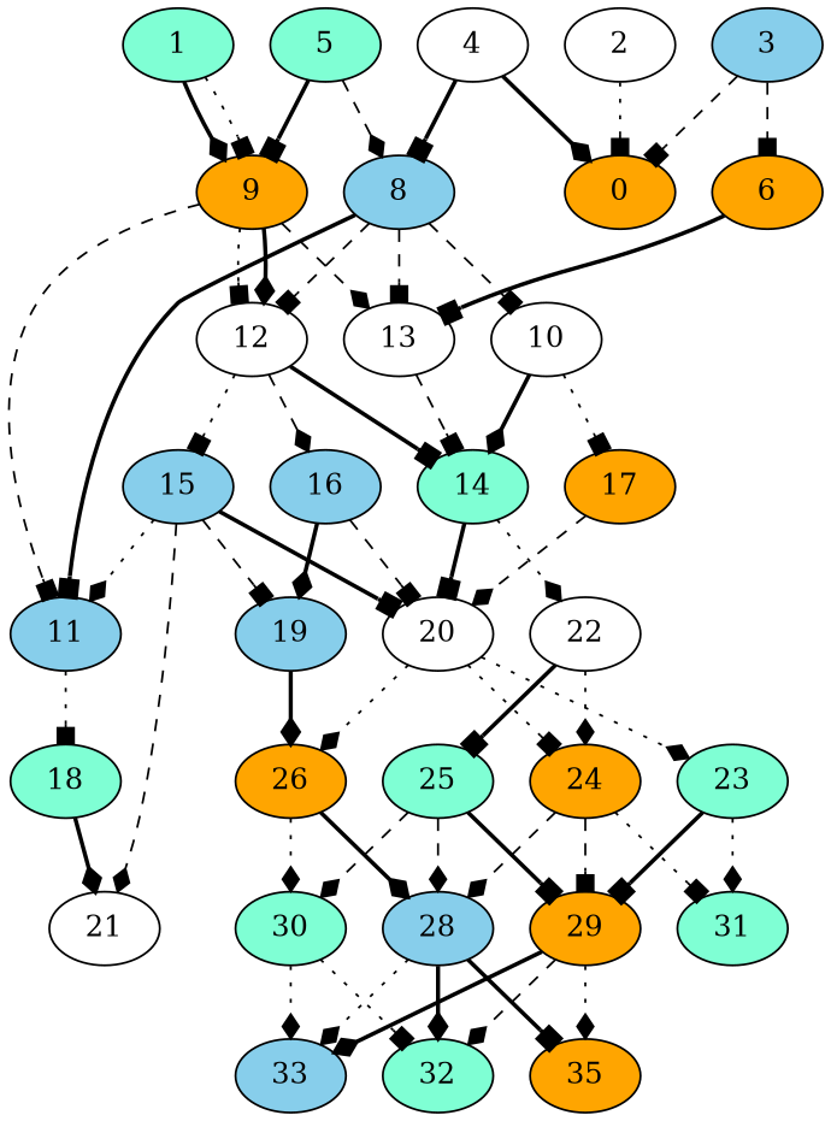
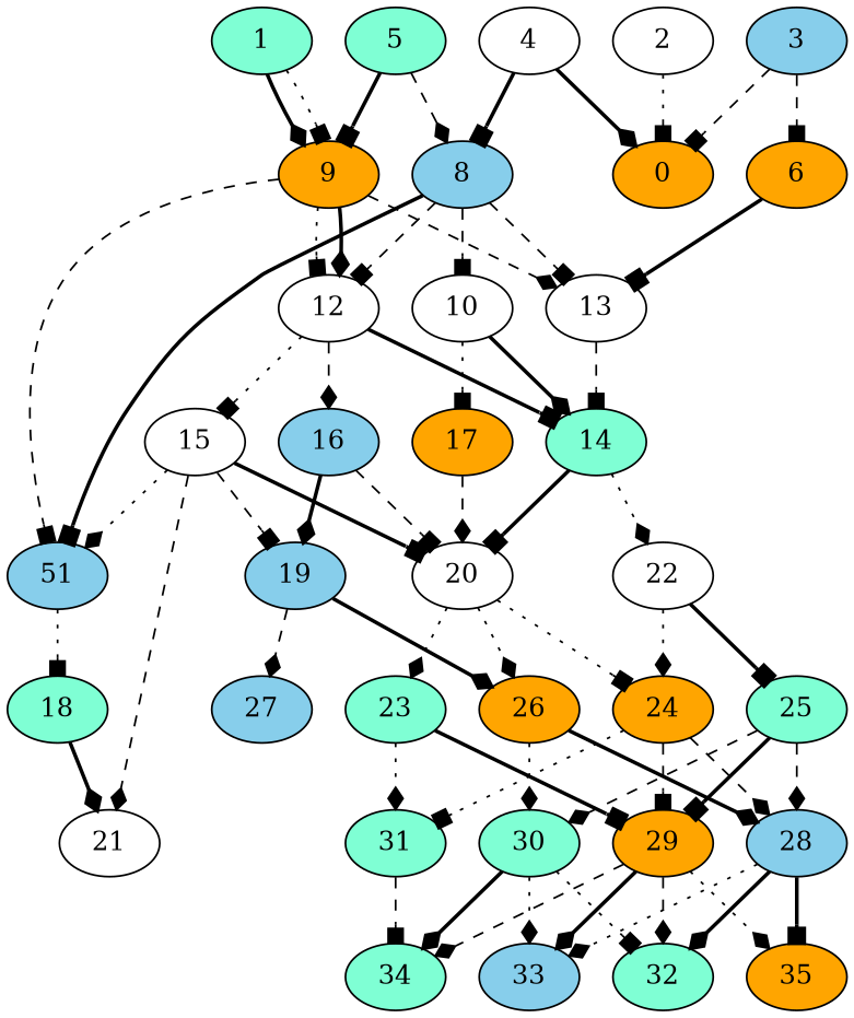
  digraph {
    node [alpha=0.13 fillcolor=aquamarine style=filled]
    edge [arrowhead=diamond style=bold]
    1 [alpha=0.08 expect_size=51126272]
    9 [alpha=0.09 expect_size=6198272 fillcolor=orange]
    13 [alpha=0.20 expect_size=44559360 fillcolor=white]
-   11 [expect_size=24425472 fillcolor=skyblue]
+   11 [expect_size=24425472 fillcolor=skyblue label=51]
    12 [alpha=0.18 expect_size=43082752 fillcolor=white]
    14 [alpha=0.12 expect_size=51375104]
    18 [alpha=0.08 expect_size=13017088]
-   15 [alpha=0.03 expect_size=41869312 fillcolor=skyblue]
+   15 [alpha=0.03 expect_size=41869312 fillcolor=white]
    16 [alpha=0.02 expect_size=17196032 fillcolor=skyblue]
    2 [alpha=0.01 expect_size=16508928 fillcolor=white]
    n11 [alpha=0.17 expect_size=43406336 fillcolor=orange label=0]
    3 [alpha=0.03 expect_size=34774016 fillcolor=skyblue]
    6 [alpha=0.01 expect_size=8335360 fillcolor=orange]
    4 [alpha=0.16 expect_size=6868992 fillcolor=white]
    8 [alpha=0.16 expect_size=45413376 fillcolor=skyblue]
    10 [alpha=0.19 expect_size=27325440 fillcolor=white]
    17 [alpha=0.04 expect_size=19141632 fillcolor=orange]
    5 [alpha=0.10 expect_size=25739264]
    20 [alpha=0.09 expect_size=26246144 fillcolor=white]
    22 [alpha=0.10 expect_size=52312064 fillcolor=white]
    19 [alpha=0.00 expect_size=51786752 fillcolor=skyblue]
    21 [alpha=0.17 expect_size=22781952 fillcolor=white]
    26 [alpha=0.12 expect_size=34769920 fillcolor=orange]
    23 [alpha=0.15 expect_size=47625216]
    24 [alpha=0.02 expect_size=46654464 fillcolor=orange]
    25 [alpha=0.16 expect_size=27006976]
+   27 [alpha=0.05 expect_size=39255040 fillcolor=skyblue]
    28 [alpha=0.14 expect_size=48765952 fillcolor=skyblue]
    30 [alpha=0.03 expect_size=20923392]
    29 [alpha=0.04 expect_size=20218880 fillcolor=orange]
    31 [alpha=0.10 expect_size=42103808]
    32 [expect_size=35272704]
    33 [expect_size=11695104 fillcolor=skyblue]
    35 [alpha=0.08 expect_size=51712000 fillcolor=orange]
+   34 [expect_size=48090112]
    1 -> 9
    1 -> 9 [arrowhead=box style=dotted]
    9 -> 13 [style=dashed]
    9 -> 11 [arrowhead=box style=dashed]
    9 -> 12 [arrowhead=box style=dotted]
    9 -> 12
    13 -> 14 [arrowhead=box style=dashed]
    11 -> 18 [arrowhead=box style=dotted]
    12 -> 14 [arrowhead=box]
    12 -> 15 [arrowhead=box style=dotted]
    12 -> 16 [style=dashed]
    14 -> 20 [arrowhead=box]
    14 -> 22 [style=dotted]
    18 -> 21
    15 -> 11 [style=dotted]
    15 -> 20 [arrowhead=box]
    15 -> 19 [arrowhead=box style=dashed]
    15 -> 21 [style=dashed]
    16 -> 20 [arrowhead=box style=dashed]
    16 -> 19
    2 -> n11 [arrowhead=box style=dotted]
    3 -> n11 [arrowhead=box style=dashed]
    3 -> 6 [arrowhead=box style=dashed]
    6 -> 13 [arrowhead=box]
    4 -> n11
    4 -> 8 [arrowhead=box]
    8 -> 13 [arrowhead=box style=dashed]
    8 -> 11 [arrowhead=box]
    8 -> 12 [arrowhead=box style=dashed]
    8 -> 10 [arrowhead=box style=dashed]
    10 -> 14
    10 -> 17 [arrowhead=box style=dotted]
    17 -> 20 [style=dashed]
    5 -> 9 [arrowhead=box]
    5 -> 8 [style=dashed]
    20 -> 26 [style=dotted]
    20 -> 23 [style=dotted]
    20 -> 24 [arrowhead=box style=dotted]
    22 -> 24 [style=dotted]
    22 -> 25 [arrowhead=box]
    19 -> 26
+   19 -> 27 [style=dashed]
    26 -> 28
    26 -> 30 [style=dotted]
    23 -> 29 [arrowhead=box]
    23 -> 31 [style=dotted]
    24 -> 28 [style=dashed]
    24 -> 29 [arrowhead=box style=dashed]
    24 -> 31 [arrowhead=box style=dotted]
    25 -> 28 [style=dashed]
    25 -> 30 [style=dashed]
    25 -> 29 [arrowhead=box]
    28 -> 32
    28 -> 33 [style=dotted]
    28 -> 35 [arrowhead=box]
    30 -> 32 [arrowhead=box style=dotted]
    30 -> 33 [style=dotted]
+   30 -> 34
    29 -> 32 [style=dashed]
    29 -> 33
    29 -> 35 [style=dotted]
+   29 -> 34 [style=dashed]
+   31 -> 34 [arrowhead=box style=dashed]
  }
